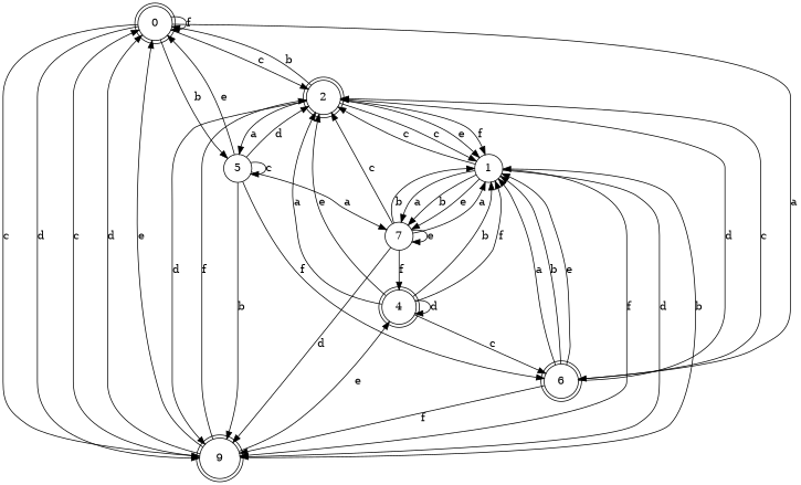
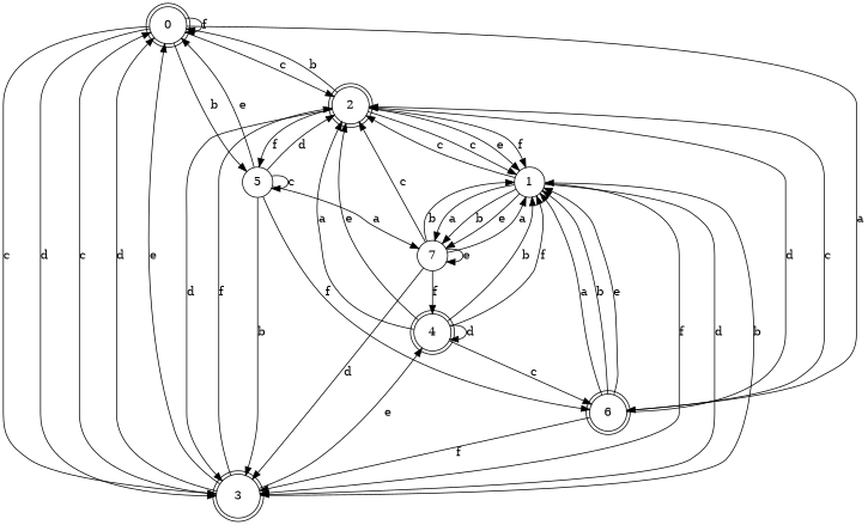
  digraph {
    rankdir=TB
    node [color=black fillcolor=white shape=doublecircle style="rounded,filled"]
    n1 [label=0]
    n2 [label=2]
-   n3 [label=9]
+   n3 [label=3]
    n4 [label=5 shape=circle style=filled]
    n5 [label=6]
    n6 [label=1 shape=circle style=filled]
    n7 [label=4]
    n8 [label=7 shape=circle style=filled]
    n1 -> n1 [label=f]
    n1 -> n2 [label=c]
    n1 -> n3 [label=c]
    n1 -> n3 [label=d]
    n1 -> n4 [label=b]
    n1 -> n5 [label=a]
    n2 -> n1 [label=b]
    n2 -> n3 [label=d]
-   n2 -> n4 [label=a]
+   n2 -> n4 [label=f]
    n2 -> n6 [label=c]
    n2 -> n6 [label=e]
    n2 -> n6 [label=f]
    n3 -> n1 [label=c]
    n3 -> n1 [label=d]
    n3 -> n1 [label=e]
    n3 -> n2 [label=f]
    n3 -> n6 [label=b]
    n3 -> n7 [label=e]
    n4 -> n1 [label=e]
    n4 -> n2 [label=d]
    n4 -> n3 [label=b]
    n4 -> n4 [label=c]
    n4 -> n5 [label=f]
    n4 -> n8 [label=a]
    n5 -> n2 [label=c]
    n5 -> n2 [label=d]
    n5 -> n3 [label=f]
    n5 -> n6 [label=a]
    n5 -> n6 [label=b]
    n5 -> n6 [label=e]
    n6 -> n2 [label=c]
    n6 -> n3 [label=d]
    n6 -> n3 [label=f]
    n6 -> n8 [label=a]
    n6 -> n8 [label=b]
    n6 -> n8 [label=e]
    n7 -> n2 [label=a]
    n7 -> n2 [label=e]
    n7 -> n5 [label=c]
    n7 -> n6 [label=b]
    n7 -> n6 [label=f]
    n7 -> n7 [label=d]
    n8 -> n2 [label=c]
    n8 -> n3 [label=d]
    n8 -> n6 [label=a]
    n8 -> n6 [label=b]
    n8 -> n7 [label=f]
    n8 -> n8 [label=e]
  }
